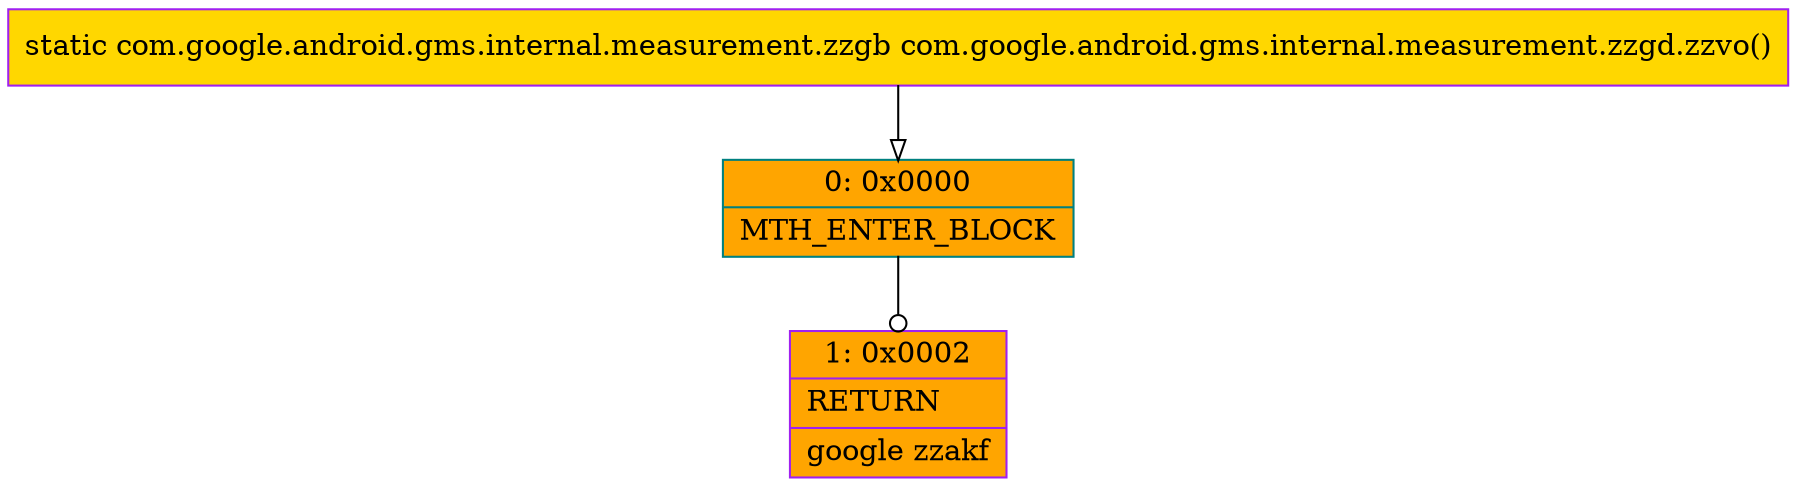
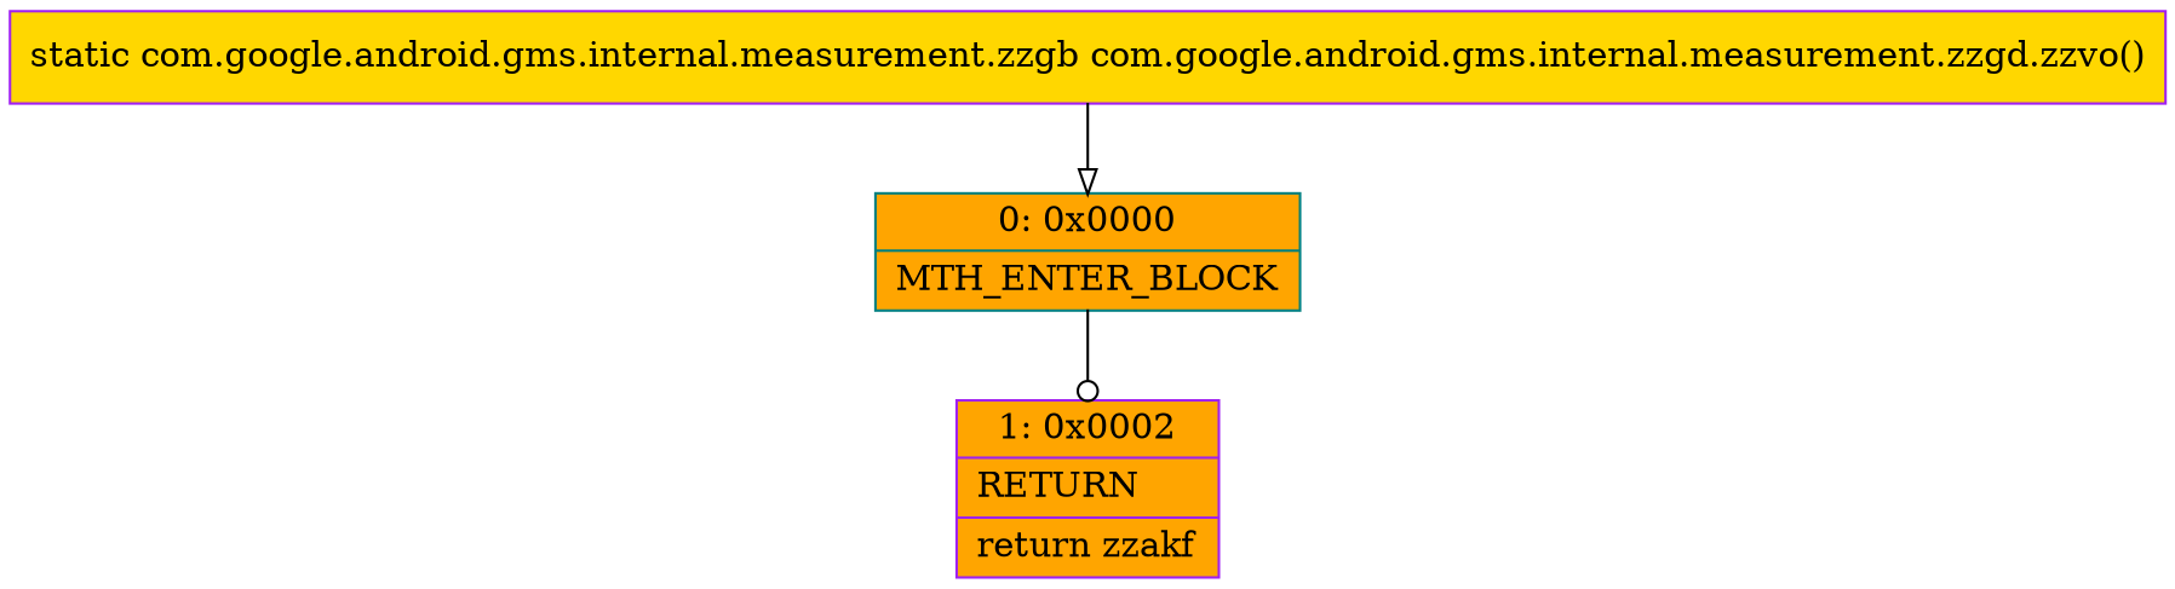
  digraph {
    node [shape=record style=filled fillcolor=orange color=purple]
    n1 [label="{0\:\ 0x0000|MTH_ENTER_BLOCK\l}" color=teal]
-   n2 [label="{1\:\ 0x0002|RETURN\l|google zzakf\l}"]
+   n2 [label="{1\:\ 0x0002|RETURN\l|return zzakf\l}"]
    n3 [label="{static com.google.android.gms.internal.measurement.zzgb com.google.android.gms.internal.measurement.zzgd.zzvo() }" fillcolor=gold]
    n1 -> n2 [arrowhead=odot]
    n3 -> n1 [arrowhead=onormal]
  }
